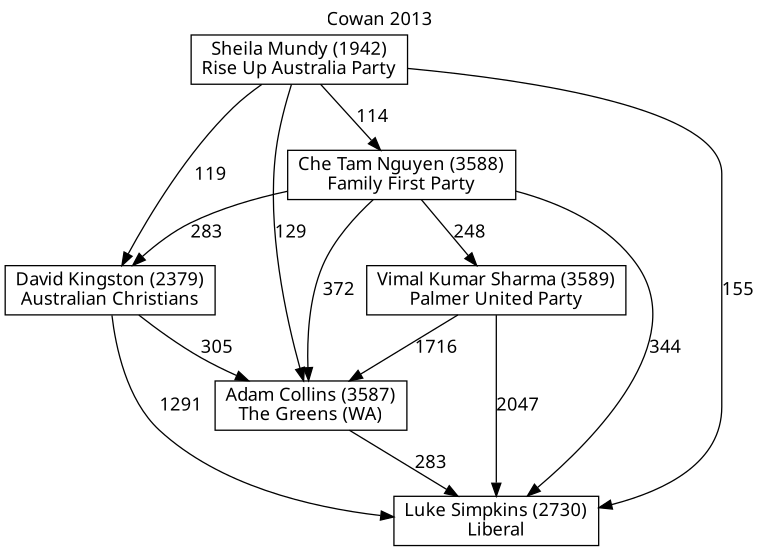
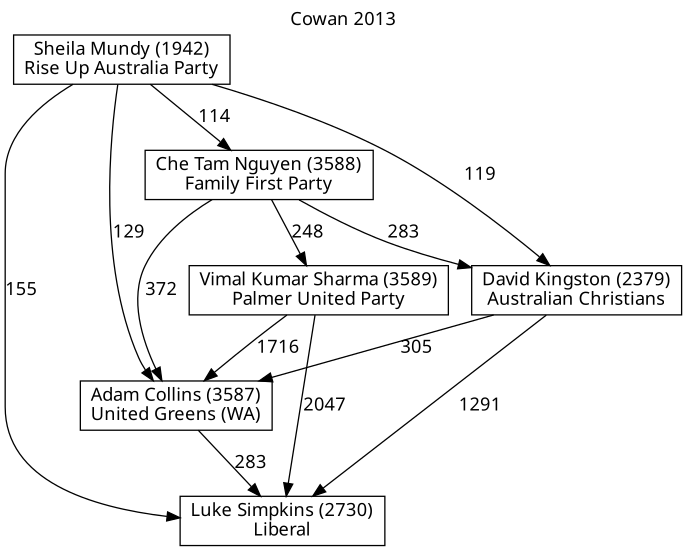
  digraph {
    fontname="Noto Sans"
    label="Cowan 2013"
    labelloc=t
    mclimit=10
    node [fontname="Noto Sans" shape=box]
    edge [fontname="Noto Sans"]
    n1 [label="Luke Simpkins (2730)\nLiberal"]
-   n2 [label="Adam Collins (3587)\nThe Greens (WA)"]
+   n2 [label="Adam Collins (3587)\nUnited Greens (WA)"]
    n3 [label="Vimal Kumar Sharma (3589)\nPalmer United Party"]
    n4 [label="David Kingston (2379)\nAustralian Christians"]
    n5 [label="Che Tam Nguyen (3588)\nFamily First Party"]
    n6 [label="Sheila Mundy (1942)\nRise Up Australia Party"]
    n2 -> n1 [label=283]
    n3 -> n1 [label=2047]
    n3 -> n2 [label=1716]
    n4 -> n1 [label=1291]
    n4 -> n2 [label=305]
-   n5 -> n1 [label=344]
    n5 -> n2 [label=372]
    n5 -> n3 [label=248]
    n5 -> n4 [label=283]
    n6 -> n1 [label=155]
    n6 -> n2 [label=129]
    n6 -> n4 [label=119]
    n6 -> n5 [label=114]
  }
